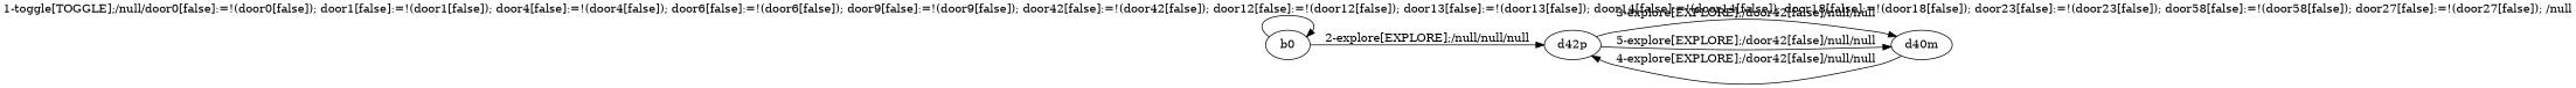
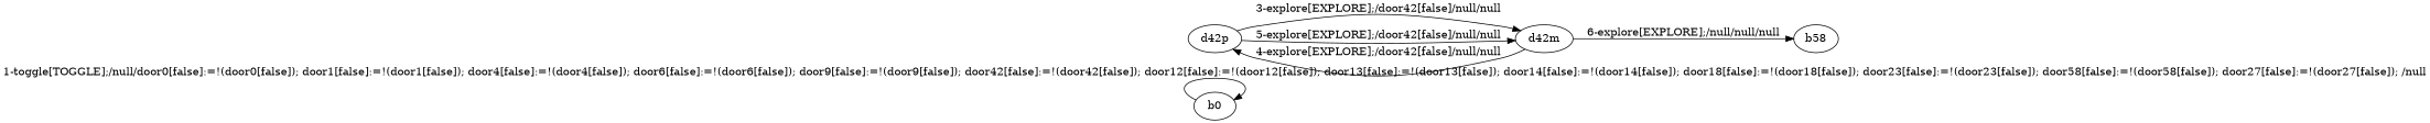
  digraph {
    rankdir=LR
    n1 [label=b0]
    d42p
-   d42m [label=d40m]
+   d42m
+   b58
    n1 -> n1 [label="1-toggle[TOGGLE];/null/door0[false]:=!(door0[false]); door1[false]:=!(door1[false]); door4[false]:=!(door4[false]); door6[false]:=!(door6[false]); door9[false]:=!(door9[false]); door42[false]:=!(door42[false]); door12[false]:=!(door12[false]); door13[false]:=!(door13[false]); door14[false]:=!(door14[false]); door18[false]:=!(door18[false]); door23[false]:=!(door23[false]); door58[false]:=!(door58[false]); door27[false]:=!(door27[false]); /null"]
-   n1 -> d42p [label="2-explore[EXPLORE];/null/null/null"]
    d42p -> d42m [label="3-explore[EXPLORE];/door42[false]/null/null"]
    d42p -> d42m [label="5-explore[EXPLORE];/door42[false]/null/null"]
    d42m -> d42p [label="4-explore[EXPLORE];/door42[false]/null/null"]
+   d42m -> b58 [label="6-explore[EXPLORE];/null/null/null"]
  }
